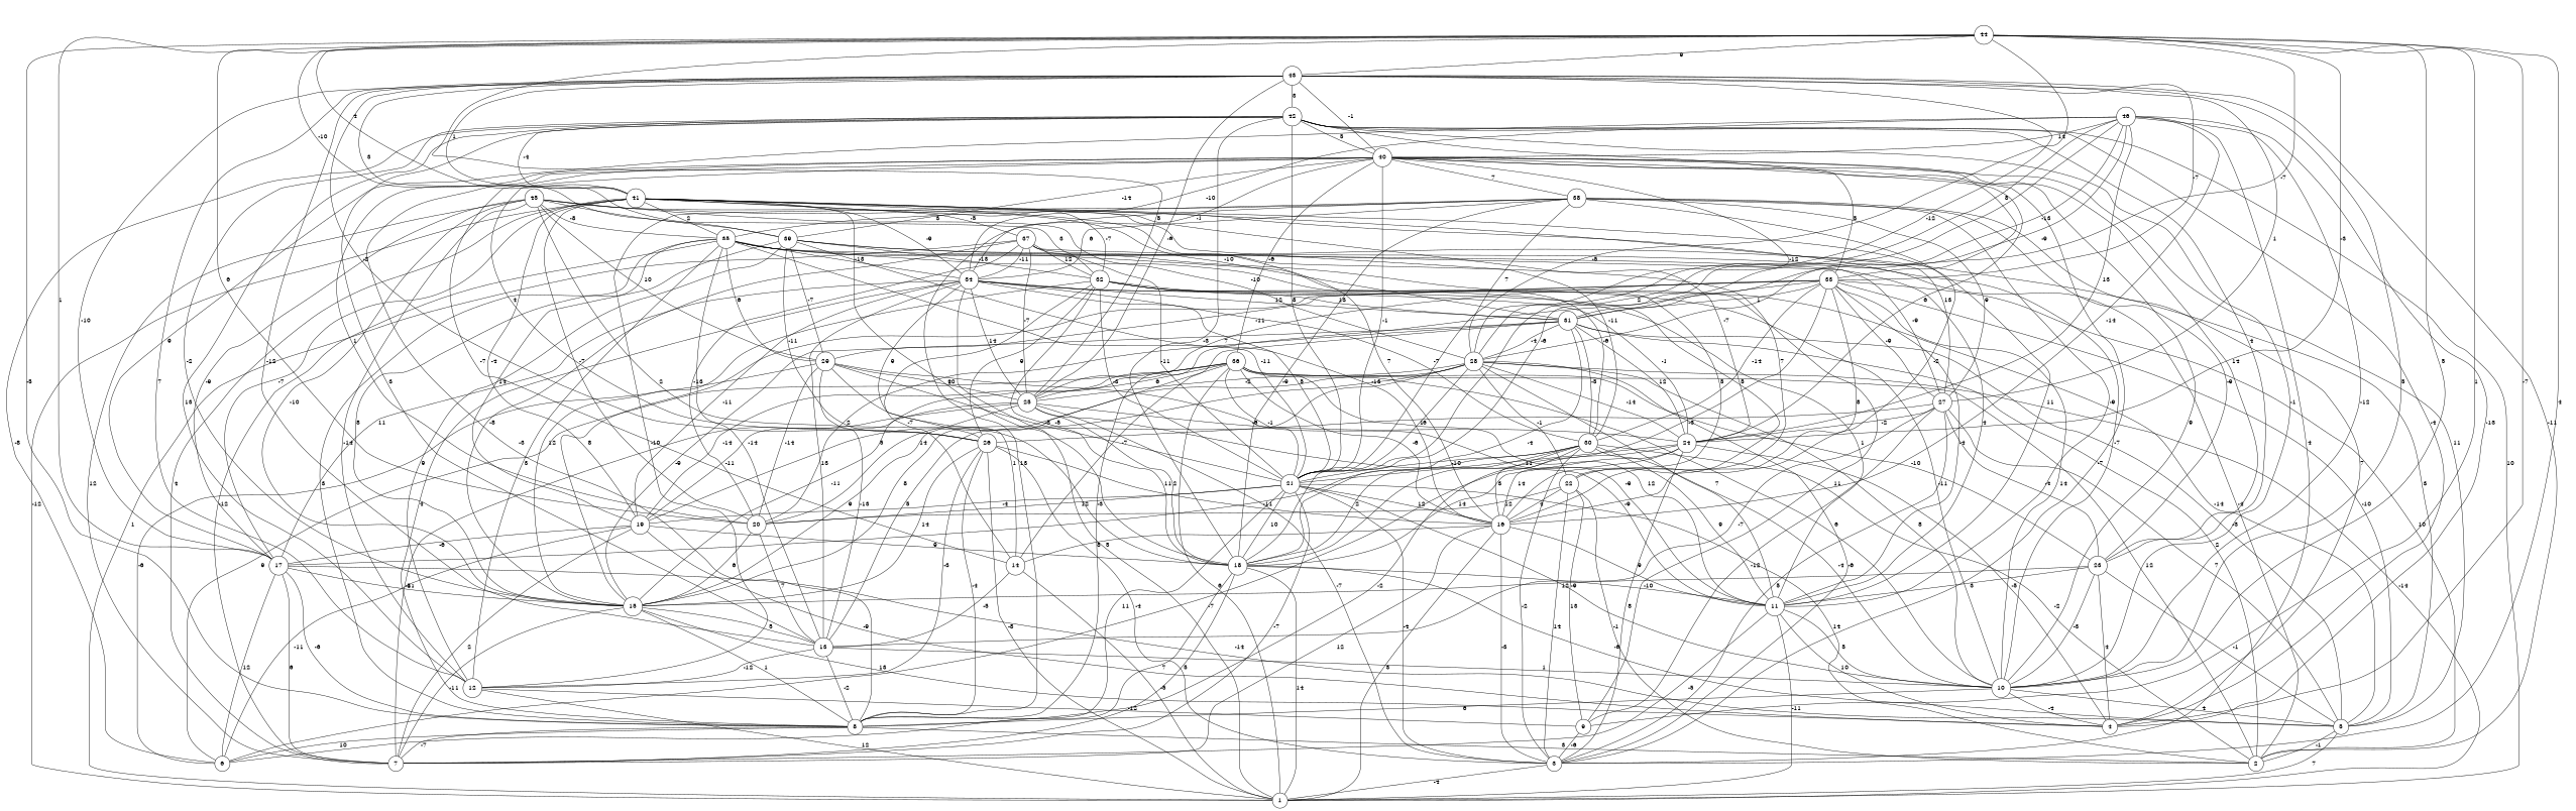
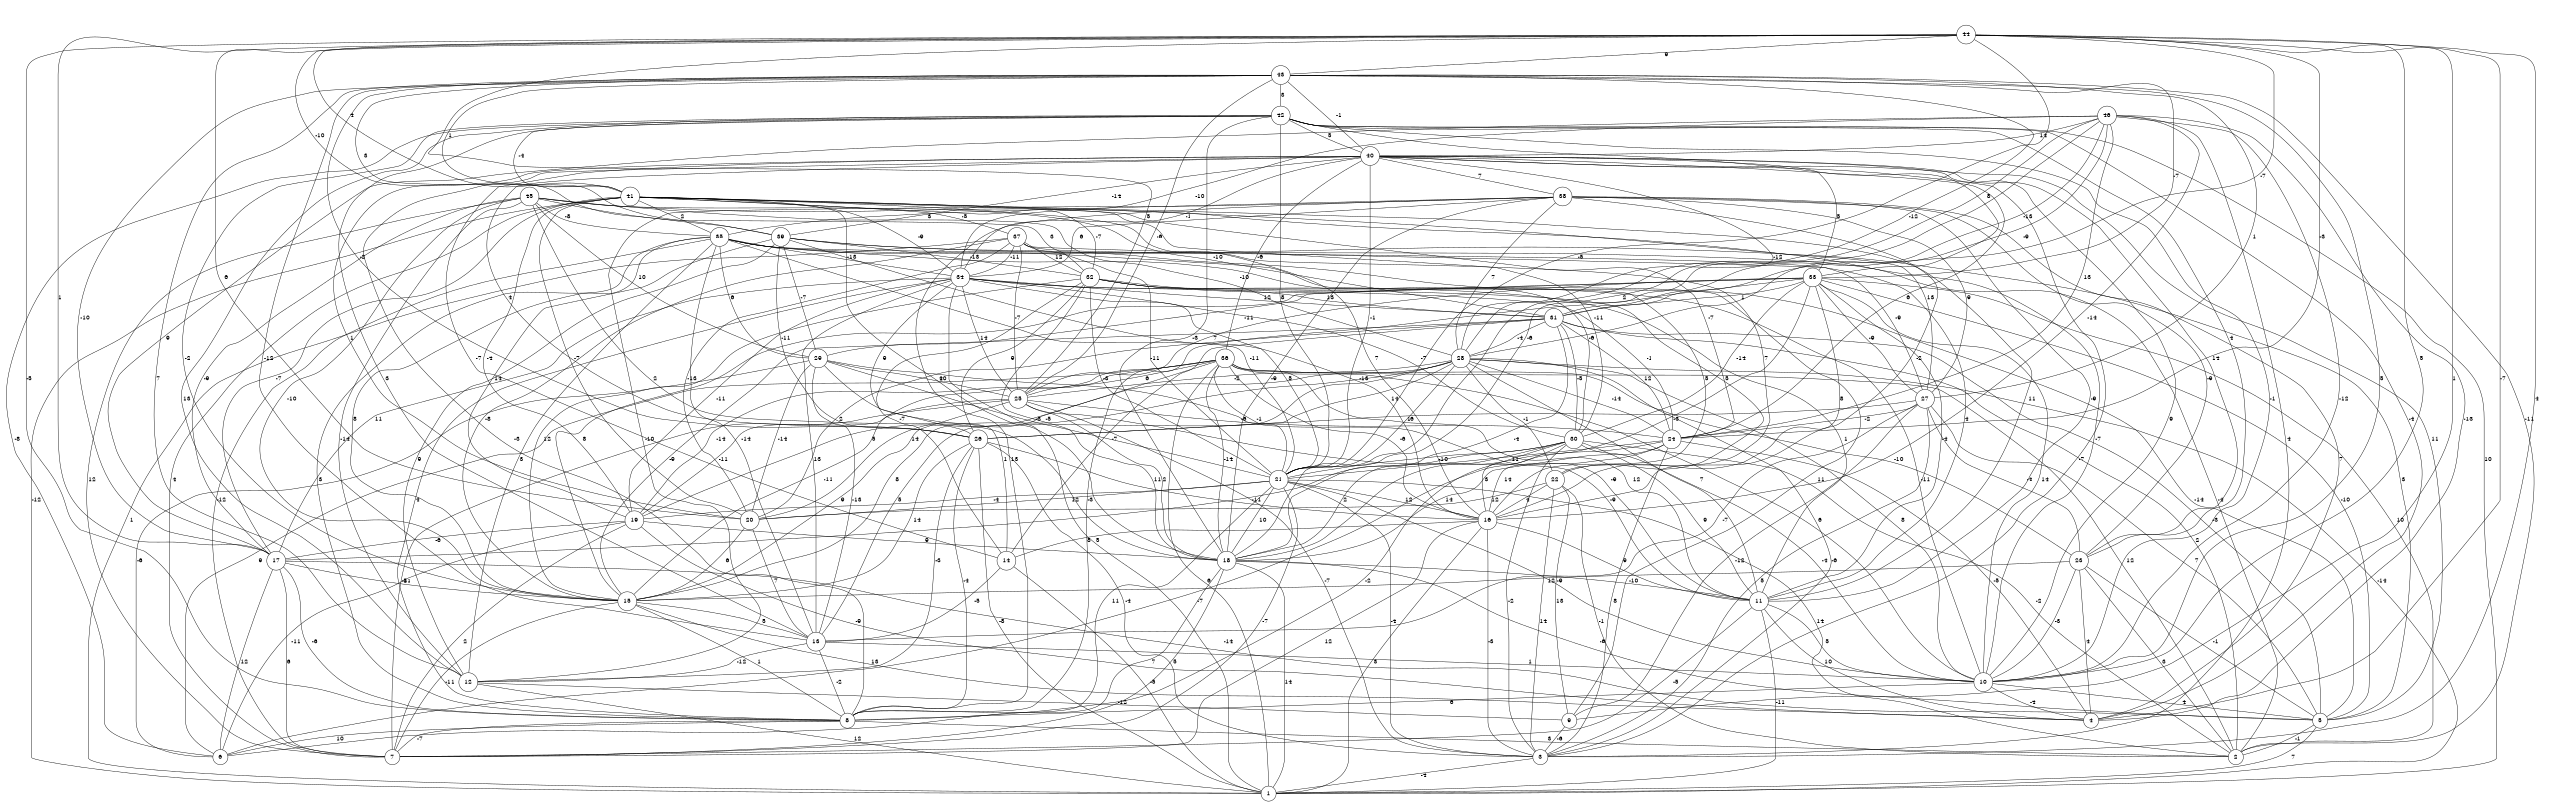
  graph {
    fontname="Helvetica,Arial,sans-serif"
    node [shape=circle]
    46
    3
    4
    10
    16
    17
    18
    21
    24
    28
    31
    34
    40
    1
    8
    5
    7
    11
    14
    15
    6
    20
    2
    19
    25
    13
    26
    22
    30
    39
    33
    23
    36
    38
    12
    9
    29
    32
    27
    35
    45
    44
    41
    43
    37
    42
    46 -- 3 [label=4]
    46 -- 4 [label=-13]
    46 -- 10 [label=-12]
    46 -- 16 [label=-14]
    46 -- 17 [label=9]
    46 -- 18 [label=-6]
    46 -- 21 [label=2]
    46 -- 24 [label=13]
    46 -- 28 [label=-9]
    46 -- 31 [label=-13]
    46 -- 34 [label=-10]
    46 -- 40 [label=14]
    3 -- 1 [label=-4]
    10 -- 4 [label=-4]
    10 -- 8 [label=6]
    10 -- 5 [label=4]
    16 -- 3 [label=-3]
    16 -- 1 [label=3]
    16 -- 7 [label=12]
    16 -- 11 [label=9]
    16 -- 14 [label=8]
    17 -- 8 [label=-6]
    17 -- 5 [label=-14]
    17 -- 7 [label=6]
    17 -- 15 [label=8]
    17 -- 6 [label=12]
    18 -- 1 [label=14]
    18 -- 5 [label=-6]
    18 -- 7 [label=5]
    18 -- 11 [label=-10]
    18 -- 6 [label=7]
    21 -- 3 [label=-4]
    21 -- 10 [label=-9]
    21 -- 16 [label=12]
    21 -- 18 [label=10]
    21 -- 8 [label=11]
    21 -- 7 [label=-7]
    21 -- 20 [label=12]
    21 -- 2 [label=14]
    21 -- 19 [label=-4]
    24 -- 3 [label=8]
    24 -- 4 [label=-5]
    24 -- 16 [label=14]
    24 -- 18 [label=14]
    24 -- 21 [label=11]
    24 -- 6 [label=-7]
    28 -- 3 [label=-6]
    28 -- 10 [label=8]
    28 -- 21 [label=6]
    28 -- 24 [label=-14]
    28 -- 1 [label=-14]
    28 -- 11 [label=7]
    28 -- 15 [label=8]
    28 -- 19 [label=5]
    28 -- 25 [label=-2]
    28 -- 13 [label=5]
+   28 -- 26 [label=14]
    28 -- 22 [label=-1]
    31 -- 18 [label=-4]
    31 -- 24 [label=12]
    31 -- 28 [label=-4]
    31 -- 5 [label=-3]
    31 -- 14 [label=-7]
    31 -- 15 [label=-9]
    31 -- 20 [label=2]
    31 -- 2 [label=2]
    31 -- 30 [label=-5]
    34 -- 17 [label=11]
    34 -- 21 [label=5]
    34 -- 24 [label=-1]
    34 -- 31 [label=12]
    34 -- 1 [label=5]
    34 -- 8 [label=4]
    34 -- 11 [label=1]
    34 -- 19 [label=-11]
    34 -- 25 [label=14]
    34 -- 13 [label=13]
    34 -- 26 [label=9]
    34 -- 30 [label=-7]
    40 -- 3 [label=-7]
    40 -- 10 [label=9]
    40 -- 21 [label=-1]
    40 -- 24 [label=6]
    40 -- 28 [label=-12]
    40 -- 34 [label=-1]
    40 -- 8 [label=-3]
    40 -- 5 [label=11]
    40 -- 14 [label=-7]
    40 -- 20 [label=1]
    40 -- 26 [label=4]
    40 -- 39 [label=-14]
    40 -- 33 [label=5]
    40 -- 23 [label=14]
    40 -- 36 [label=-6]
    40 -- 38 [label=7]
    8 -- 7 [label=-7]
    8 -- 6 [label=10]
    8 -- 2 [label=3]
    5 -- 1 [label=7]
    5 -- 2 [label=-1]
    11 -- 4 [label=10]
    11 -- 10 [label=5]
    11 -- 1 [label=-11]
    11 -- 7 [label=-5]
    14 -- 1 [label=-5]
    14 -- 13 [label=-5]
    15 -- 4 [label=13]
    15 -- 8 [label=1]
    15 -- 7 [label=-11]
    15 -- 13 [label=5]
    20 -- 15 [label=6]
    20 -- 13 [label=7]
    19 -- 4 [label=-9]
    19 -- 17 [label=-6]
    19 -- 18 [label=9]
    19 -- 7 [label=2]
    19 -- 6 [label=-11]
    25 -- 3 [label=-7]
    25 -- 18 [label=2]
    25 -- 24 [label=-6]
    25 -- 7 [label=-11]
    25 -- 11 [label=-9]
    25 -- 15 [label=9]
    25 -- 19 [label=-11]
    13 -- 10 [label=1]
    13 -- 8 [label=-2]
    13 -- 12 [label=-12]
    26 -- 3 [label=-4]
    26 -- 16 [label=11]
    26 -- 1 [label=-8]
    26 -- 8 [label=-4]
    26 -- 15 [label=14]
    26 -- 12 [label=-3]
    22 -- 3 [label=14]
    22 -- 16 [label=4]
    22 -- 20 [label=12]
    22 -- 2 [label=-1]
    22 -- 9 [label=13]
    30 -- 3 [label=-2]
    30 -- 10 [label=-4]
    30 -- 16 [label=3]
    30 -- 17 [label=-11]
    30 -- 18 [label=2]
    30 -- 21 [label=-10]
    30 -- 8 [label=-2]
    30 -- 11 [label=9]
    30 -- 2 [label=-2]
    39 -- 16 [label=-13]
    39 -- 5 [label=3]
    39 -- 19 [label=14]
    39 -- 26 [label=-11]
    39 -- 12 [label=9]
    39 -- 9 [label=11]
    39 -- 29 [label=-7]
    39 -- 32 [label=-13]
    33 -- 10 [label=14]
    33 -- 16 [label=8]
    33 -- 18 [label=-3]
    33 -- 31 [label=1]
    33 -- 8 [label=-3]
    33 -- 5 [label=-10]
    33 -- 11 [label=-4]
    33 -- 15 [label=8]
    33 -- 2 [label=10]
    33 -- 25 [label=7]
    33 -- 30 [label=-14]
    33 -- 29 [label=-11]
    33 -- 27 [label=-9]
    23 -- 4 [label=4]
    23 -- 10 [label=-3]
    23 -- 5 [label=-1]
    23 -- 15 [label=12]
-   23 -- 11 [label=3]
+   23 -- 2 [label=3]
    36 -- 10 [label=6]
    36 -- 16 [label=-6]
+   36 -- 18 [label=-14]
    36 -- 21 [label=-1]
    36 -- 1 [label=6]
    36 -- 11 [label=12]
    36 -- 15 [label=-11]
    36 -- 6 [label=9]
    36 -- 20 [label=14]
    36 -- 2 [label=12]
    36 -- 19 [label=-14]
    36 -- 25 [label=6]
    36 -- 23 [label=-10]
    38 -- 4 [label=7]
    38 -- 16 [label=-2]
    38 -- 18 [label=-9]
    38 -- 28 [label=7]
    38 -- 34 [label=6]
    38 -- 8 [label=13]
    38 -- 11 [label=-9]
    38 -- 23 [label=-9]
    38 -- 12 [label=-10]
    38 -- 27 [label=9]
    38 -- 35 [label=3]
    12 -- 1 [label=12]
    12 -- 9 [label=-12]
    9 -- 3 [label=-6]
    29 -- 21 [label=-3]
    29 -- 11 [label=-9]
    29 -- 14 [label=1]
    29 -- 6 [label=-6]
    29 -- 20 [label=-14]
    29 -- 25 [label=10]
    29 -- 13 [label=-13]
    32 -- 10 [label=-11]
    32 -- 18 [label=-5]
    32 -- 21 [label=-3]
    32 -- 31 [label=13]
    32 -- 5 [label=-14]
    32 -- 14 [label=-7]
    32 -- 15 [label=12]
    32 -- 26 [label=9]
    32 -- 22 [label=5]
    27 -- 3 [label=5]
    27 -- 24 [label=-2]
    27 -- 5 [label=7]
    27 -- 13 [label=-7]
    27 -- 26 [label=1]
    27 -- 23 [label=-4]
    27 -- 9 [label=-12]
    35 -- 16 [label=5]
    35 -- 21 [label=-11]
    35 -- 34 [label=-13]
    35 -- 8 [label=3]
    35 -- 7 [label=-12]
    35 -- 11 [label=4]
    35 -- 15 [label=8]
    35 -- 2 [label=-4]
    35 -- 13 [label=-14]
    35 -- 30 [label=-6]
    35 -- 12 [label=3]
    35 -- 29 [label=6]
    45 -- 10 [label=-7]
    45 -- 17 [label=-9]
    45 -- 18 [label=2]
    45 -- 28 [label=-10]
    45 -- 31 [label=-10]
    45 -- 7 [label=12]
    45 -- 15 [label=-10]
    45 -- 12 [label=-14]
    45 -- 29 [label=10]
    45 -- 32 [label=3]
    45 -- 35 [label=-8]
    44 -- 3 [label=4]
    44 -- 4 [label=-7]
    44 -- 10 [label=5]
    44 -- 17 [label=1]
    44 -- 21 [label=-5]
    44 -- 24 [label=-3]
    44 -- 31 [label=-7]
    44 -- 8 [label=-5]
    44 -- 20 [label=6]
    44 -- 25 [label=5]
    44 -- 39 [label=-10]
    44 -- 9 [label=1]
    44 -- 41 [label=4]
    44 -- 43 [label=9]
    41 -- 16 [label=7]
    41 -- 17 [label=-7]
    41 -- 18 [label=4]
    41 -- 24 [label=-7]
    41 -- 34 [label=-9]
    41 -- 1 [label=-12]
    41 -- 7 [label=4]
    41 -- 11 [label=11]
    41 -- 20 [label=-7]
    41 -- 19 [label=-4]
    41 -- 30 [label=-11]
    41 -- 32 [label=-7]
    41 -- 27 [label=13]
    41 -- 35 [label=2]
    41 -- 37 [label=-5]
    43 -- 10 [label=5]
    43 -- 17 [label=-10]
    43 -- 28 [label=-12]
    43 -- 40 [label=-1]
    43 -- 2 [label=-11]
    43 -- 25 [label=-6]
    43 -- 13 [label=-12]
    43 -- 26 [label=-2]
    43 -- 39 [label=3]
    43 -- 33 [label=-7]
    43 -- 12 [label=7]
    43 -- 27 [label=1]
    43 -- 41 [label=1]
    43 -- 42 [label=3]
    37 -- 21 [label=-11]
    37 -- 34 [label=-11]
    37 -- 1 [label=1]
    37 -- 15 [label=-8]
    37 -- 20 [label=-13]
    37 -- 25 [label=-7]
    37 -- 22 [label=7]
    37 -- 32 [label=12]
    37 -- 27 [label=-9]
    42 -- 4 [label=-4]
    42 -- 10 [label=-1]
    42 -- 18 [label=-3]
    42 -- 21 [label=8]
    42 -- 40 [label=5]
    42 -- 1 [label=10]
    42 -- 15 [label=-2]
    42 -- 6 [label=-8]
    42 -- 13 [label=3]
    42 -- 33 [label=8]
    42 -- 23 [label=4]
    42 -- 12 [label=13]
    42 -- 41 [label=-4]
  }
